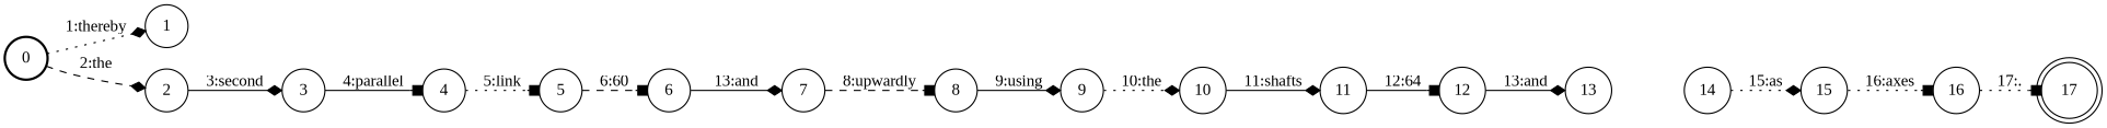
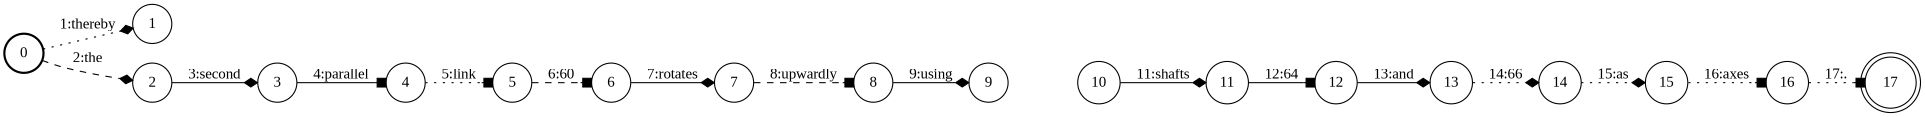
  digraph {
    fontname="Liberation Serif"
    nodesep=0.25
    rankdir=LR
    ranksep=0.4
    node [fontname="Liberation Serif" fontsize=14 shape=circle style=solid]
    edge [arrowhead=diamond fontname="Liberation Serif" fontsize=14 style=dotted]
    n1 [label=0 style=bold]
    n2 [label=1]
    n3 [label=2]
    n4 [label=3]
    n5 [label=4]
    n6 [label=5]
    n7 [label=6]
    n8 [label=7]
    n9 [label=8]
    n10 [label=9]
    n11 [label=10]
    n12 [label=11]
    n13 [label=12]
    n14 [label=13]
    n15 [label=14]
    n16 [label=15]
    n17 [label=16]
    n18 [label=17 shape=doublecircle]
    n1 -> n2 [label="1:thereby"]
    n1 -> n3 [label="2:the" style=dashed]
    n3 -> n4 [label="3:second" style=solid]
    n4 -> n5 [arrowhead=box label="4:parallel" style=solid]
    n5 -> n6 [arrowhead=box label="5:link"]
    n6 -> n7 [arrowhead=box label="6:60" style=dashed]
-   n7 -> n8 [label="13:and" style=solid]
+   n7 -> n8 [label="7:rotates" style=solid]
    n8 -> n9 [arrowhead=box label="8:upwardly" style=dashed]
    n9 -> n10 [label="9:using" style=solid]
-   n10 -> n11 [label="10:the"]
    n11 -> n12 [label="11:shafts" style=solid]
    n12 -> n13 [arrowhead=box label="12:64" style=solid]
    n13 -> n14 [label="13:and" style=solid]
+   n14 -> n15 [label="14:66"]
    n15 -> n16 [label="15:as"]
    n16 -> n17 [arrowhead=box label="16:axes"]
    n17 -> n18 [arrowhead=box label="17:."]
  }
